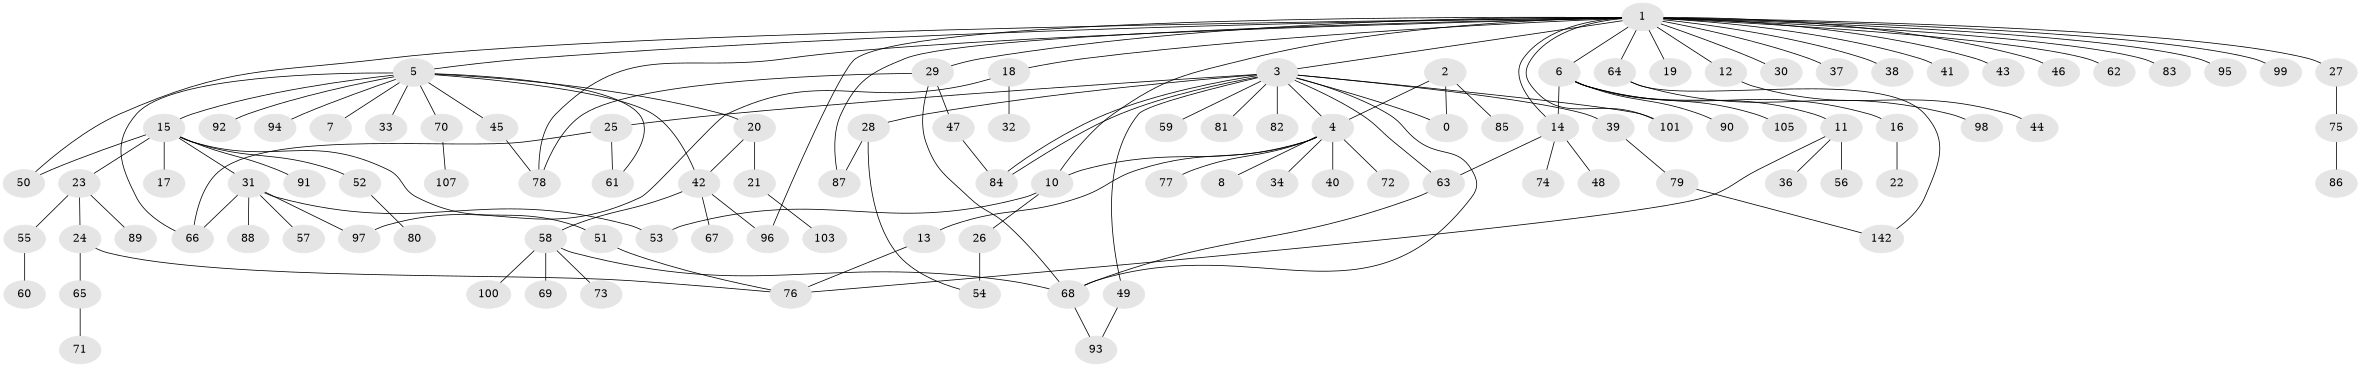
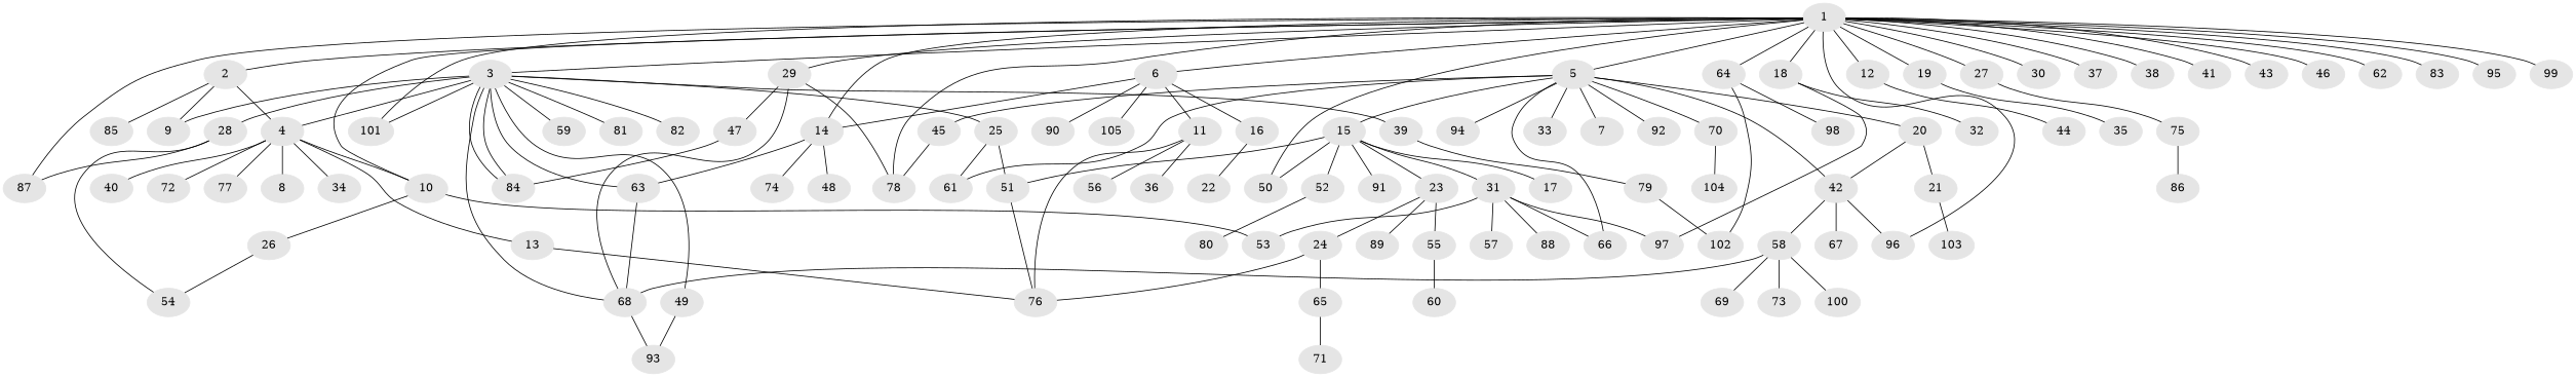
  graph {
    fontname="DejaVu Serif"
    node [color=gray90 fontname="DejaVu Serif" style=filled]
    edge [fontname="DejaVu Serif"]
    1
    2
    3
    5
    6
    10
    12
    14
    18
    19
    27
    29
    30
    37
    38
    41
    43
    46
    50
    62
    64
    78
    83
    87
    95
    96
    99
    101
    4
    85
-   9 [label=0]
+   9
    25
    28
    39
    49
    59
    63
    68
    81
    82
    84
    7
    15
    20
    33
    42
    45
    61
    66
    70
    92
    94
    16
    11
    90
    105
    26
    53
    44
    48
    74
    22
    32
    97
+   35
    75
    47
    98
-   102 [label=142]
+   102
    8
    13
    34
    40
    72
    77
    54
    79
    93
    76
    17
    23
    31
    51
    52
    91
    21
    58
    67
-   104 [label=107]
+   104
    36
    56
    24
    55
    89
    57
    88
    80
    103
    65
    60
    71
    86
    69
    73
    100
+   1 -- 2
    1 -- 3
    1 -- 5
    1 -- 6
    1 -- 10
    1 -- 12
    1 -- 14
    1 -- 18
    1 -- 19
    1 -- 27
    1 -- 29
    1 -- 30
    1 -- 37
    1 -- 38
    1 -- 41
    1 -- 43
    1 -- 46
    1 -- 50
    1 -- 62
    1 -- 64
    1 -- 78
    1 -- 83
    1 -- 87
    1 -- 95
    1 -- 96
    1 -- 99
    1 -- 101
    2 -- 4
    2 -- 85
    2 -- 9
    3 -- 101
    3 -- 4
    3 -- 9
    3 -- 25
    3 -- 28
    3 -- 39
    3 -- 49
    3 -- 59
    3 -- 63
    3 -- 68
    3 -- 81
    3 -- 82
    3 -- 84
    3 -- 84
    5 -- 7
    5 -- 15
    5 -- 20
    5 -- 33
    5 -- 42
    5 -- 45
    5 -- 61
    5 -- 66
    5 -- 70
    5 -- 92
    5 -- 94
    6 -- 14
    6 -- 16
    6 -- 11
    6 -- 90
    6 -- 105
    10 -- 26
    10 -- 53
    12 -- 44
    14 -- 63
    14 -- 48
    14 -- 74
    18 -- 32
    18 -- 97
+   19 -- 35
    27 -- 75
    29 -- 78
    29 -- 68
    29 -- 47
    64 -- 98
    64 -- 102
    4 -- 10
    4 -- 8
    4 -- 13
    4 -- 34
    4 -- 40
    4 -- 72
    4 -- 77
    25 -- 61
-   25 -- 66
+   25 -- 51
    28 -- 87
    28 -- 54
    39 -- 79
    49 -- 93
    63 -- 68
    68 -- 93
    15 -- 50
    15 -- 17
    15 -- 23
    15 -- 31
    15 -- 51
    15 -- 52
    15 -- 91
    20 -- 42
    20 -- 21
    42 -- 96
    42 -- 58
    42 -- 67
    45 -- 78
    70 -- 104
    16 -- 22
    11 -- 76
    11 -- 36
    11 -- 56
    26 -- 54
    75 -- 86
    47 -- 84
    13 -- 76
    79 -- 102
    23 -- 24
    23 -- 55
    23 -- 89
    31 -- 66
    31 -- 53
    31 -- 97
    31 -- 57
    31 -- 88
    51 -- 76
    52 -- 80
    21 -- 103
    58 -- 68
    58 -- 69
    58 -- 73
    58 -- 100
    24 -- 76
    24 -- 65
    55 -- 60
    65 -- 71
  }
